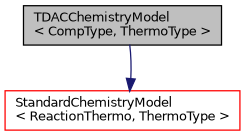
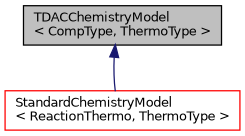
  digraph {
    node [fontname=Helvetica fontsize=10 shape=record]
    n1 [color=black fillcolor=grey75 fontcolor=black height=0.2 label="TDACChemistryModel\l\< CompType, ThermoType \>" style=filled width=0.4]
    n2 [color=red height=0.2 label="StandardChemistryModel\l\< ReactionThermo, ThermoType \>" width=0.4]
-   n2 -> n1 [color=midnightblue dir=back fontname=Helvetica fontsize=10 labelfontname=Helvetica labelfontsize=10 style=solid]
+   n1 -> n2 [color=midnightblue dir=back fontname=Helvetica fontsize=10 labelfontname=Helvetica labelfontsize=10 style=solid]
  }
